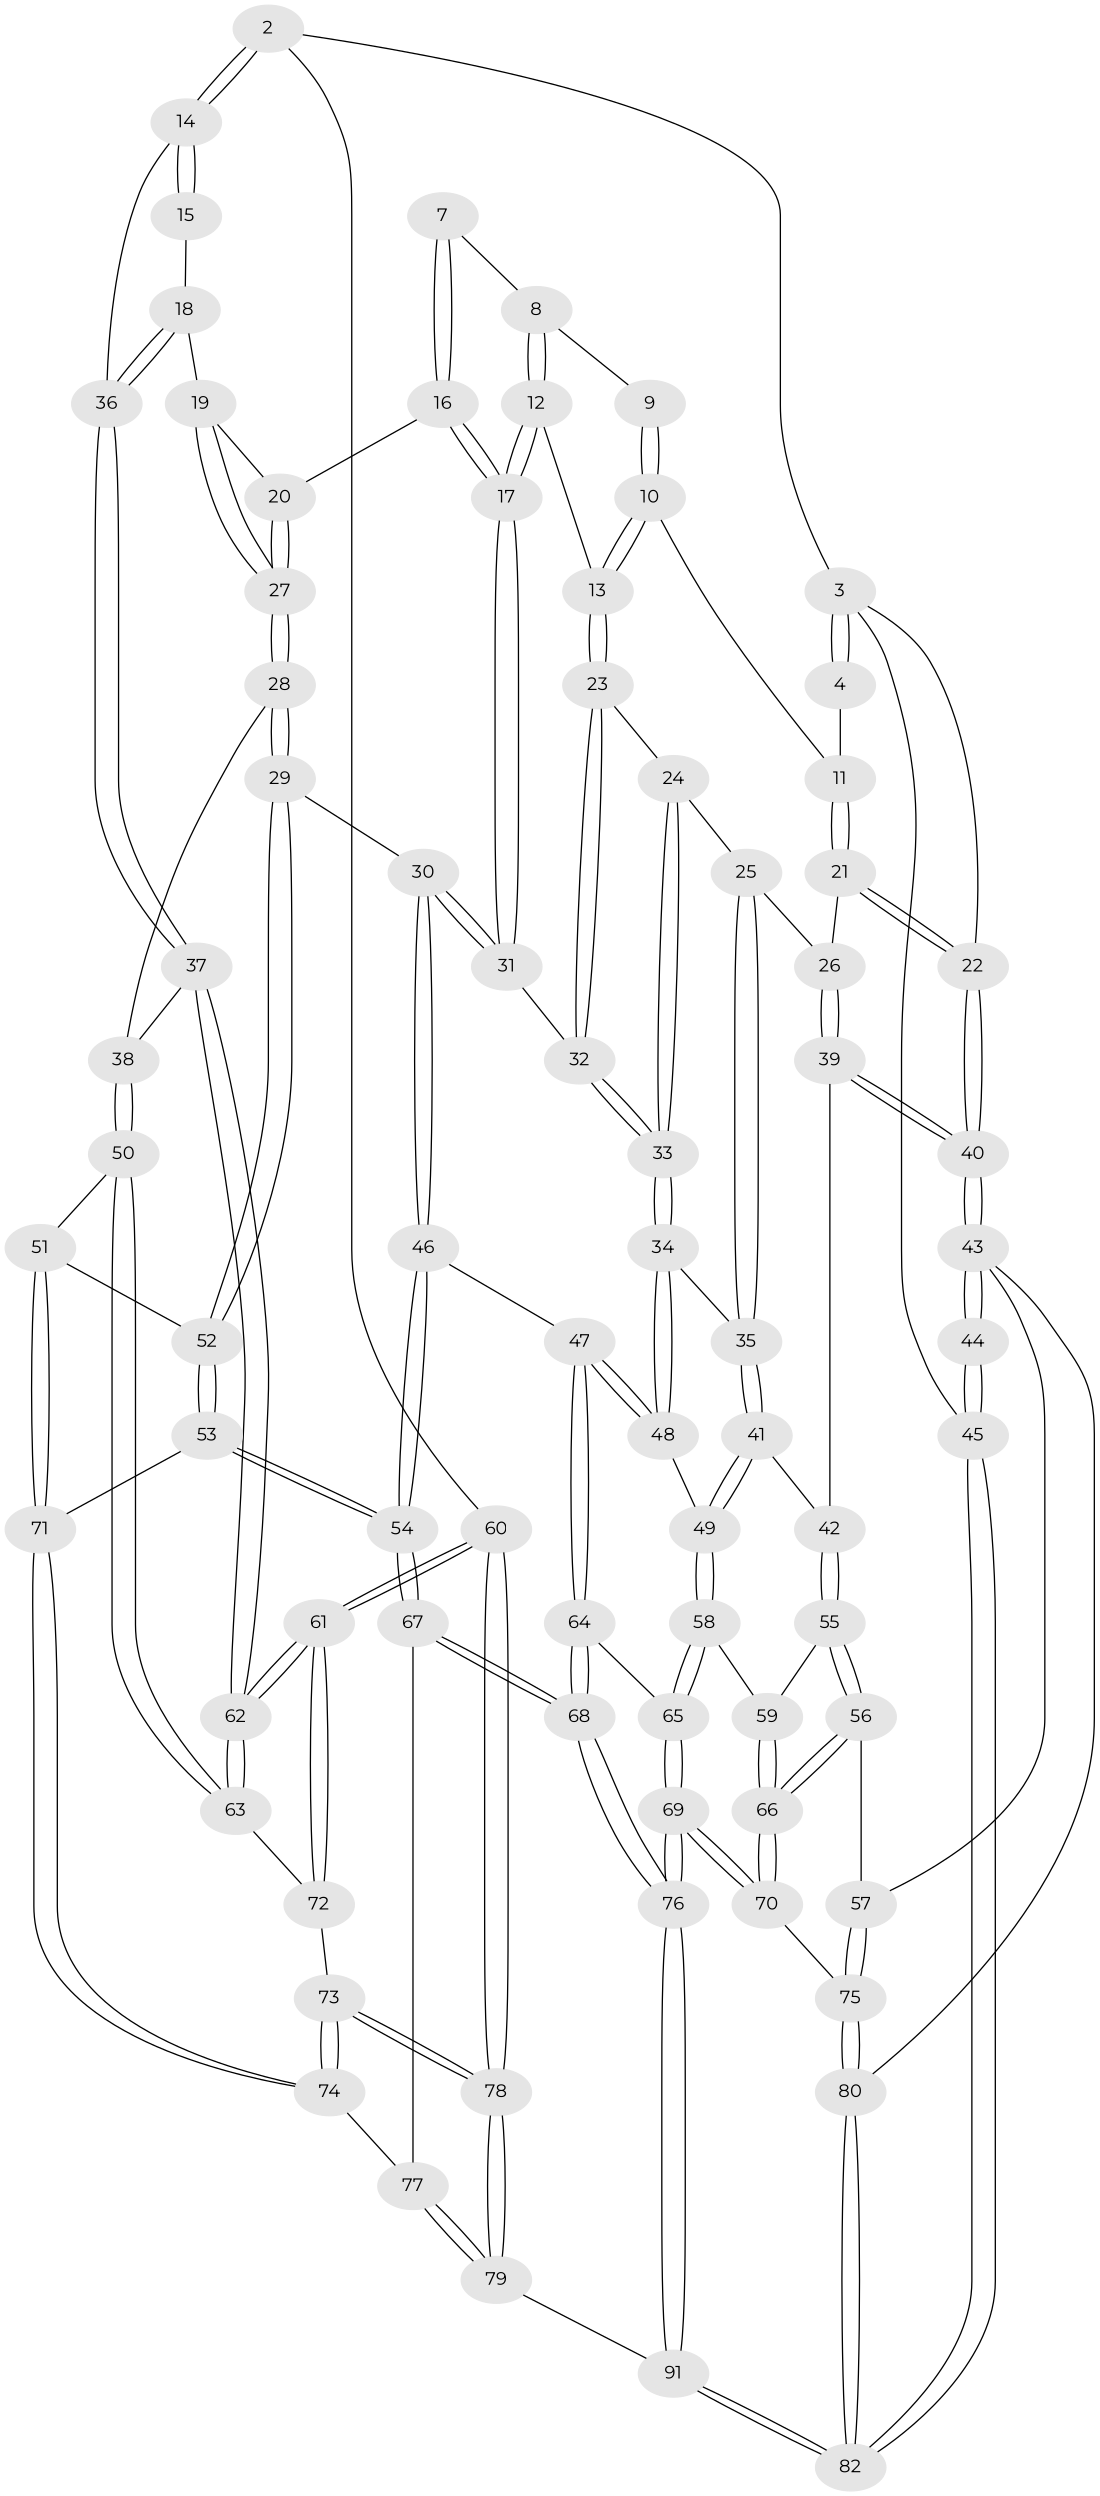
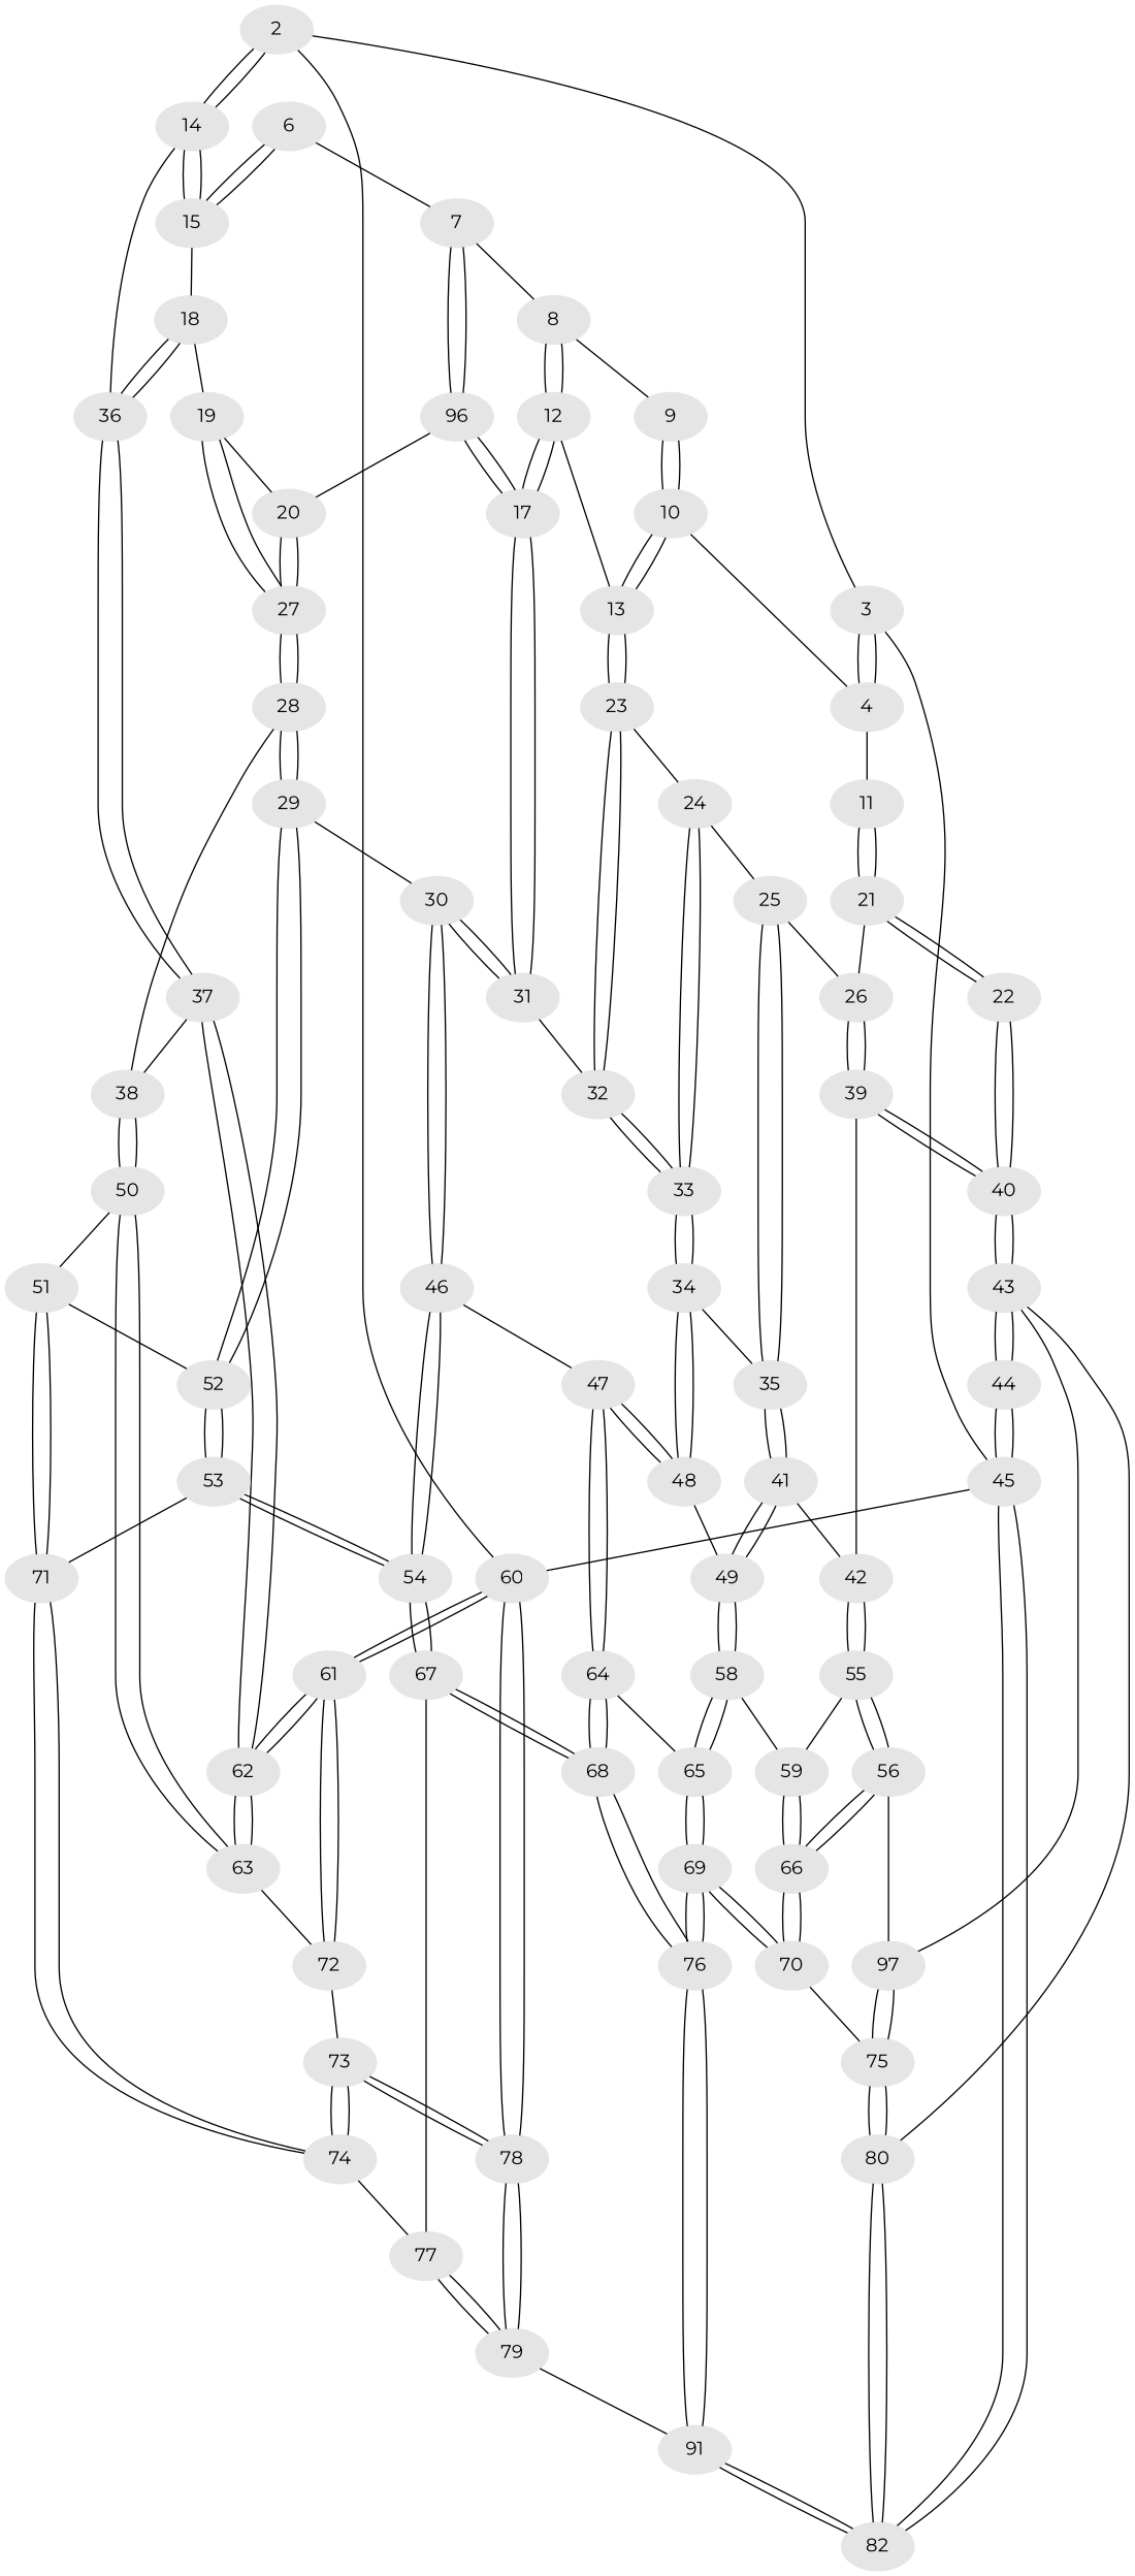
  graph {
    fontname=Montserrat
    node [color=gray90 fontname=Montserrat style=filled]
    edge [fontname=Montserrat]
    2
    3
    14
    60
+   6
    7
    15
    4
    22
    45
    36
    61
    78
    11
    40
    82
    21
    9
    10
    8
-   16
+   16 [label=96]
    18
    12
    17
    20
    13
    23
    26
    31
    24
    32
    37
    19
    27
    28
    39
    43
    25
    33
    35
    34
    41
    42
    29
    38
    30
    52
    50
    46
    53
    47
    54
    48
    49
    62
    63
    51
    55
    44
-   57
+   57 [label=97]
    80
    58
    56
    59
    75
    64
    67
    65
    68
    71
    72
    74
    77
    66
    70
    69
    79
    73
    76
    n80 [label=91]
    2 -- 3
    2 -- 14
    2 -- 14
    2 -- 60
    3 -- 4
    3 -- 4
-   3 -- 22
    3 -- 45
    14 -- 15
    14 -- 15
    14 -- 36
    60 -- 61
    60 -- 61
    60 -- 78
    60 -- 78
+   6 -- 7
+   6 -- 15
+   6 -- 15
    7 -- 8
    7 -- 16
    7 -- 16
    15 -- 18
    4 -- 11
    22 -- 40
    22 -- 40
+   45 -- 60
    45 -- 82
    45 -- 82
    36 -- 37
    36 -- 37
    61 -- 62
    61 -- 62
    61 -- 72
    61 -- 72
    78 -- 79
    78 -- 79
    11 -- 21
    11 -- 21
    40 -- 43
    40 -- 43
    21 -- 22
    21 -- 22
    21 -- 26
    9 -- 10
    9 -- 10
-   10 -- 11
+   10 -- 4
    10 -- 13
    10 -- 13
    8 -- 9
    8 -- 12
    8 -- 12
    16 -- 17
    16 -- 17
    16 -- 20
    18 -- 36
    18 -- 36
    18 -- 19
    12 -- 17
    12 -- 17
    12 -- 13
    17 -- 31
    17 -- 31
    20 -- 27
    20 -- 27
    13 -- 23
    13 -- 23
    23 -- 24
    23 -- 32
    23 -- 32
    26 -- 39
    26 -- 39
    31 -- 32
    24 -- 25
    24 -- 33
    24 -- 33
    32 -- 33
    32 -- 33
    37 -- 38
    37 -- 62
    37 -- 62
    19 -- 20
    19 -- 27
    19 -- 27
    27 -- 28
    27 -- 28
    28 -- 29
    28 -- 29
    28 -- 38
    39 -- 40
    39 -- 40
    39 -- 42
    43 -- 44
    43 -- 44
    43 -- 57
    43 -- 80
    25 -- 26
    25 -- 35
    25 -- 35
    33 -- 34
    33 -- 34
    35 -- 41
    35 -- 41
    34 -- 35
    34 -- 48
    34 -- 48
    41 -- 42
    41 -- 49
    41 -- 49
    42 -- 55
    42 -- 55
    29 -- 30
    29 -- 52
    29 -- 52
    38 -- 50
    38 -- 50
    30 -- 31
    30 -- 31
    30 -- 46
    30 -- 46
    52 -- 53
    52 -- 53
    50 -- 63
    50 -- 63
    50 -- 51
    46 -- 47
    46 -- 54
    46 -- 54
    53 -- 54
    53 -- 54
    53 -- 71
    47 -- 48
    47 -- 48
    47 -- 64
    47 -- 64
    54 -- 67
    54 -- 67
    48 -- 49
    49 -- 58
    49 -- 58
    62 -- 63
    62 -- 63
    63 -- 72
    51 -- 52
    51 -- 71
    51 -- 71
    55 -- 56
    55 -- 56
    55 -- 59
    44 -- 45
    44 -- 45
    57 -- 75
    57 -- 75
    80 -- 82
    80 -- 82
    58 -- 59
    58 -- 65
    58 -- 65
    56 -- 57
    56 -- 66
    56 -- 66
    59 -- 66
    59 -- 66
    75 -- 80
    75 -- 80
    64 -- 65
    64 -- 68
    64 -- 68
    67 -- 68
    67 -- 68
    67 -- 77
    65 -- 69
    65 -- 69
    68 -- 76
    68 -- 76
    71 -- 74
    71 -- 74
    72 -- 73
    74 -- 77
    77 -- 79
    77 -- 79
    66 -- 70
    66 -- 70
    70 -- 75
    69 -- 70
    69 -- 70
    69 -- 76
    69 -- 76
    79 -- n80
    73 -- 78
    73 -- 78
    73 -- 74
    73 -- 74
    76 -- n80
    76 -- n80
    n80 -- 82
    n80 -- 82
  }
